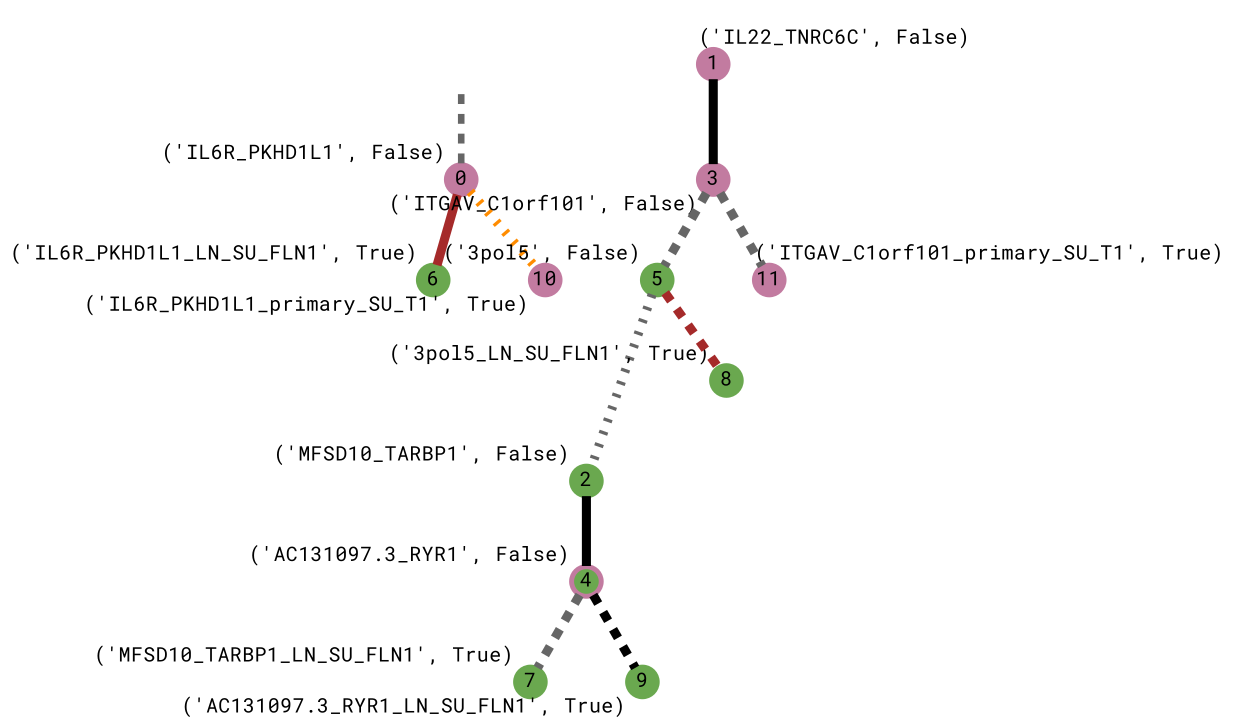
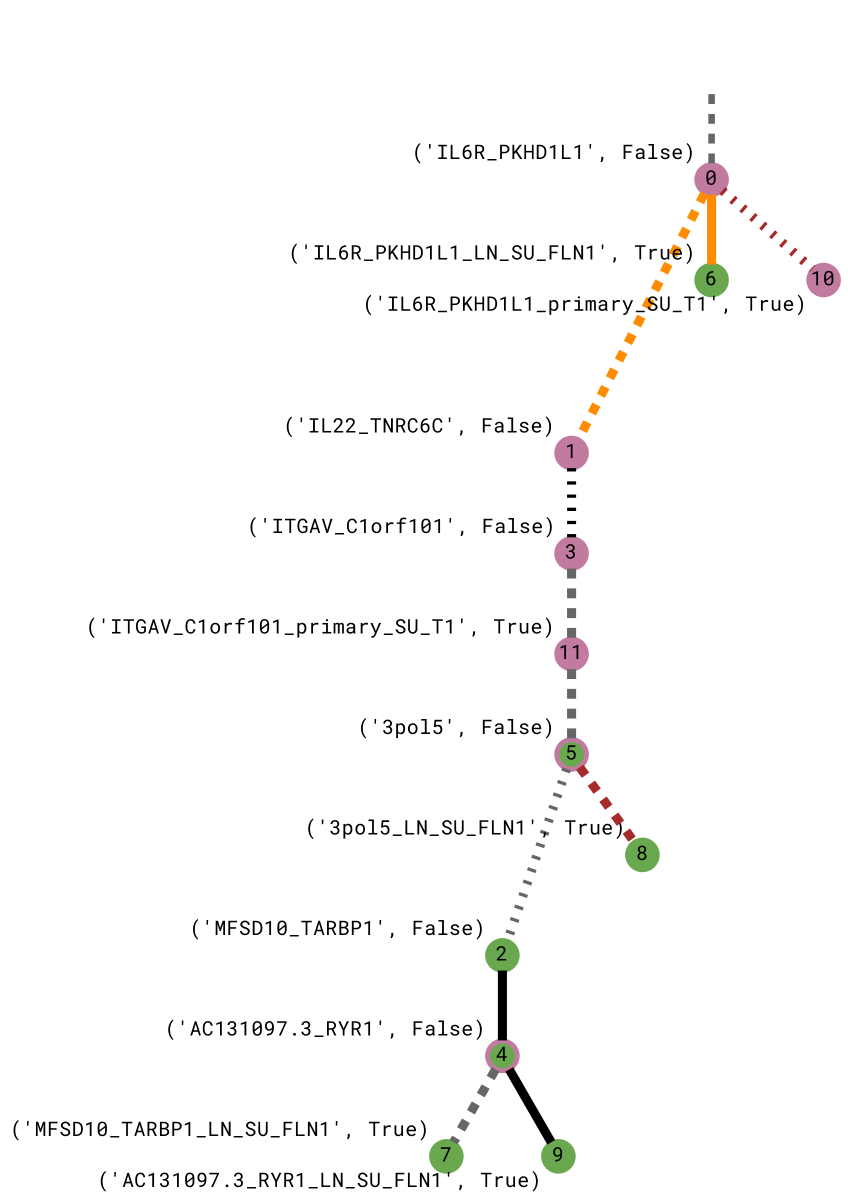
  strict digraph {
    fontname="Roboto Mono"
    forcelabels=true
    nodesep=0.7
    rankdir=TB
    ranksep=0.6
    splines=false
    node [color="#c27ba0ff" fillcolor="#6aa84fff" fixedsize=true fontname="Roboto Mono" fontsize="12pt" penwidth=3 shape=circle style=filled xlabel="('IL6R_PKHD1L1', False)"]
    edge [arrowsize=0 color=gray40 fontname="Roboto Mono" minlen=1.204545497894287 penwidth=5.5 style=dashed]
    0 [fillcolor="#c27ba0ff" height=0.25]
    1 [fillcolor="#c27ba0ff" height=0.25 xlabel="('IL22_TNRC6C', False)"]
    6 [color="#6aa84fff" height=0.25 xlabel="('IL6R_PKHD1L1_LN_SU_FLN1', True)"]
    10 [fillcolor="#c27ba0ff" height=0.25 xlabel="('IL6R_PKHD1L1_primary_SU_T1', True)"]
    3 [fillcolor="#c27ba0ff" height=0.25 xlabel="('ITGAV_C1orf101', False)"]
-   5 [color="#6aa84fff" height=0.25 xlabel="('3pol5', False)"]
+   5 [height=0.25 xlabel="('3pol5', False)"]
    11 [fillcolor="#c27ba0ff" height=0.25 xlabel="('ITGAV_C1orf101_primary_SU_T1', True)"]
    2 [color="#6aa84fff" height=0.25 xlabel="('MFSD10_TARBP1', False)"]
    8 [color="#6aa84fff" height=0.25 xlabel="('3pol5_LN_SU_FLN1', True)"]
    4 [height=0.25 xlabel="('AC131097.3_RYR1', False)"]
    7 [color="#6aa84fff" height=0.25 xlabel="('MFSD10_TARBP1_LN_SU_FLN1', True)"]
    9 [color="#6aa84fff" height=0.25 xlabel="('AC131097.3_RYR1_LN_SU_FLN1', True)"]
    normal [style=invis color="" fillcolor="" fixedsize="" fontsize="" shape=""]
-   0 -> 6 [color=brown style=solid]
-   0 -> 10 [color=darkorange style=dotted]
-   1 -> 3 [color=black minlen=1.454545497894287 style=solid]
-   3 -> 5
+   0 -> 1 [color=darkorange minlen=3.0]
+   0 -> 6 [color=darkorange style=solid]
+   0 -> 10 [color=brown style=dotted]
+   1 -> 3 [color=black minlen=1.454545497894287 style=dotted]
+   11 -> 5
    3 -> 11
    5 -> 2 [minlen=2.3636364936828613 style=dotted]
    5 -> 8 [color=brown]
    2 -> 4 [color=black minlen=1.4090908765792847 style=solid]
    4 -> 7
-   4 -> 9 [color=black]
+   4 -> 9 [color=black style=solid]
    normal -> 0 [penwidth=4 minlen=""]
  }
